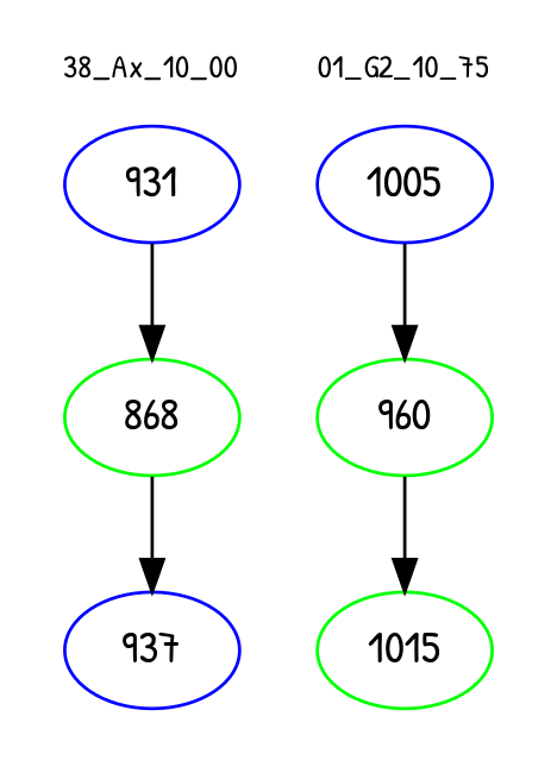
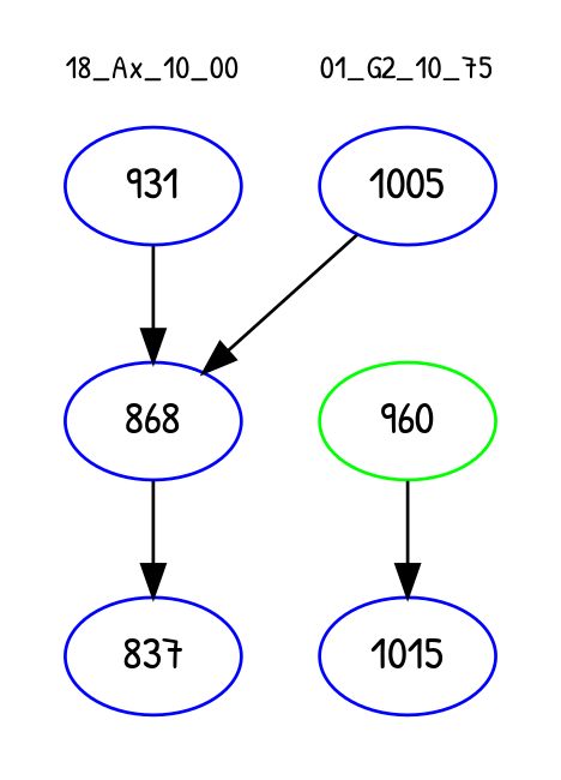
  digraph {
    fontname="Patrick Hand"
    node [color=blue fontname="Patrick Hand"]
    edge [color=black fontname="Patrick Hand"]
    n1 [label=931]
-   n2 [color=green label=868]
-   n3 [label=937]
+   n2 [label=868]
+   n3 [label=837]
    n4 [label=1005]
    n5 [color=green label=960]
-   n6 [color=green label=1015]
+   n6 [label=1015]
    subgraph cluster_1 {
      color=white
      fontsize=10
-     label="38_Ax_10_00"
+     label="18_Ax_10_00"
      n1
      n2
      n3
    }
    subgraph cluster_2 {
      color=white
      fontsize=10
      label="01_G2_10_75"
      n4
      n5
      n6
    }
    n1 -> n2
    n2 -> n3
-   n4 -> n5
+   n4 -> n2
    n5 -> n6
  }
